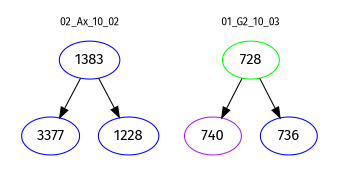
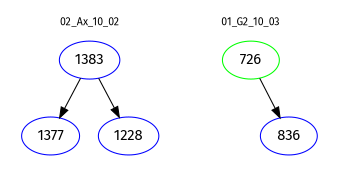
  digraph {
    fontname="Fira Sans"
    node [color=blue fontname="Fira Sans"]
    edge [color=black fontname="Fira Sans"]
    n1 [label=1383]
-   n2 [label=3377]
+   n2 [label=1377]
    n3 [label=1228]
-   n4 [color=green label=728]
-   n5 [color=purple label=740]
-   n6 [label=736]
+   n4 [color=green label=726]
+   n6 [label=836]
    subgraph cluster_1 {
      color=white
      fontsize=10
      label="02_Ax_10_02"
      n1
      n2
      n3
    }
    subgraph cluster_2 {
      color=white
      fontsize=10
      label="01_G2_10_03"
      n4
-     n5
      n6
    }
    n1 -> n2
    n1 -> n3
-   n4 -> n5
    n4 -> n6
  }
